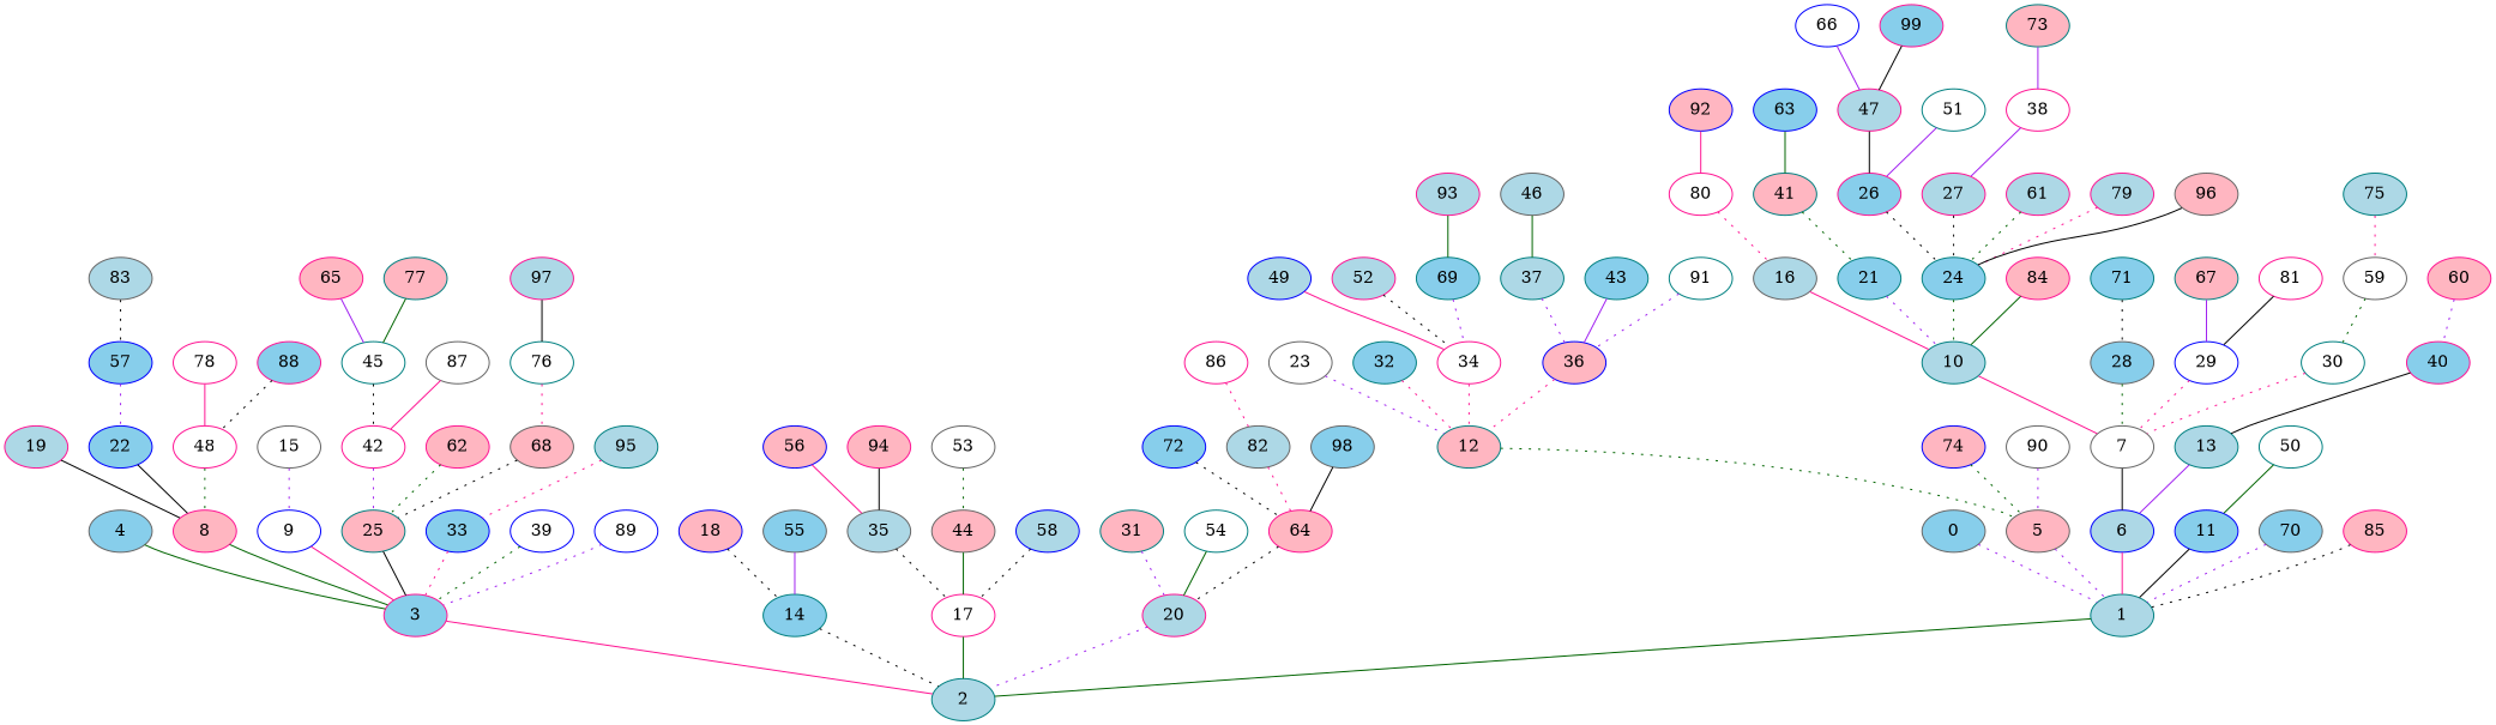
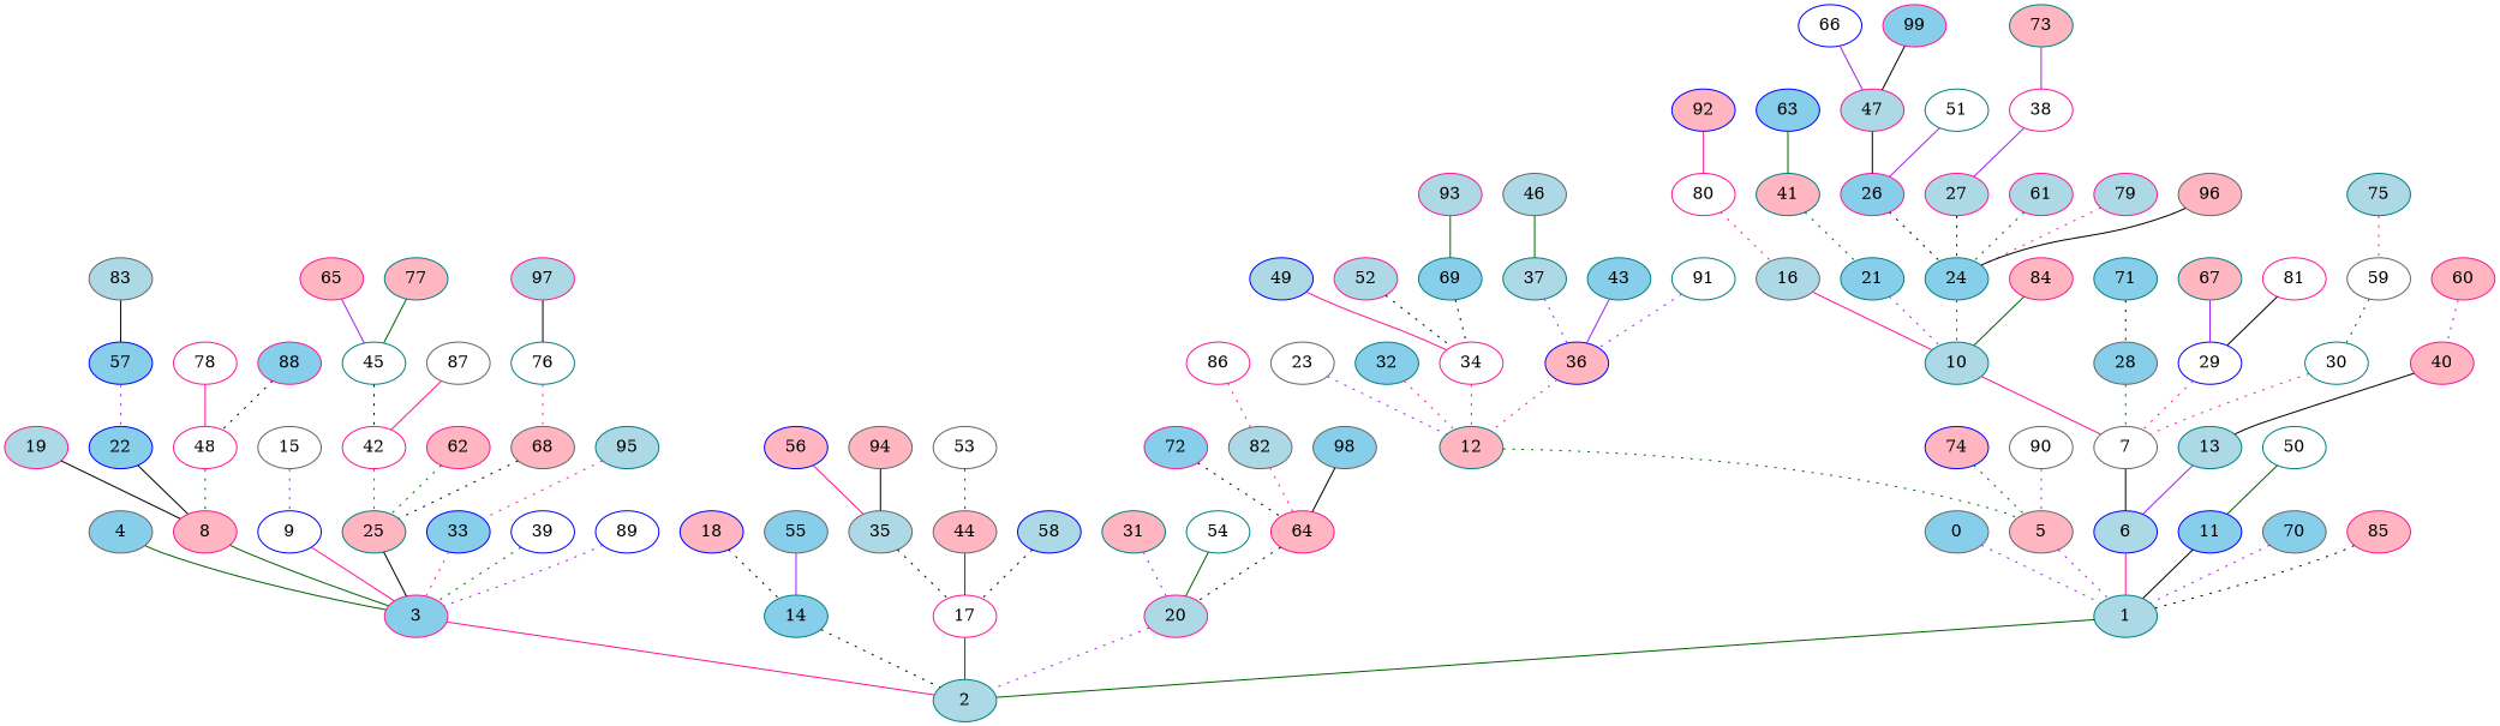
  graph {
    node [color=deeppink fillcolor=white style=filled]
    edge [color=black style=dotted]
    0 [color=gray40 fillcolor=skyblue]
    1 [color=teal fillcolor=lightblue]
    2 [color=teal fillcolor=lightblue]
    3 [fillcolor=skyblue]
    4 [color=gray40 fillcolor=skyblue]
    8 [fillcolor=lightpink]
    19 [fillcolor=lightblue]
    22 [color=blue fillcolor=skyblue]
    57 [color=blue fillcolor=skyblue]
    83 [color=gray40 fillcolor=lightblue]
    48
    78
    88 [fillcolor=skyblue]
    9 [color=blue]
    15 [color=gray40]
    25 [color=teal fillcolor=lightpink]
    42
    45 [color=teal]
    65 [fillcolor=lightpink]
    77 [color=teal fillcolor=lightpink]
    87 [color=gray40]
    62 [fillcolor=lightpink]
    68 [color=gray40 fillcolor=lightpink]
    76 [color=teal]
    97 [fillcolor=lightblue]
    33 [color=blue fillcolor=skyblue]
    95 [color=teal fillcolor=lightblue]
    39 [color=blue]
    89 [color=blue]
    14 [color=teal fillcolor=skyblue]
    18 [color=blue fillcolor=lightpink]
    55 [color=gray40 fillcolor=skyblue]
    17
    35 [color=gray40 fillcolor=lightblue]
    56 [color=blue fillcolor=lightpink]
-   94 [fillcolor=lightpink]
+   94 [color=gray40 fillcolor=lightpink]
    44 [color=gray40 fillcolor=lightpink]
    53 [color=gray40]
    58 [color=blue fillcolor=lightblue]
    20 [fillcolor=lightblue]
    31 [color=teal fillcolor=lightpink]
    54 [color=teal]
    64 [fillcolor=lightpink]
-   72 [color=blue fillcolor=skyblue]
+   72 [fillcolor=skyblue]
    82 [color=gray40 fillcolor=lightblue]
    86
    98 [color=gray40 fillcolor=skyblue]
    5 [color=gray40 fillcolor=lightpink]
    12 [color=teal fillcolor=lightpink]
    23 [color=gray40]
    32 [color=teal fillcolor=skyblue]
    34
    49 [color=blue fillcolor=lightblue]
    52 [fillcolor=lightblue]
    69 [color=teal fillcolor=skyblue]
    93 [fillcolor=lightblue]
    36 [color=blue fillcolor=lightpink]
    37 [color=teal fillcolor=lightblue]
    46 [color=gray40 fillcolor=lightblue]
    43 [color=teal fillcolor=skyblue]
    91 [color=teal]
    74 [color=blue fillcolor=lightpink]
    90 [color=gray40]
    6 [color=blue fillcolor=lightblue]
    7 [color=gray40]
    10 [color=teal fillcolor=lightblue]
    16 [color=gray40 fillcolor=lightblue]
    80
    92 [color=blue fillcolor=lightpink]
    21 [color=teal fillcolor=skyblue]
    41 [color=teal fillcolor=lightpink]
    63 [color=blue fillcolor=skyblue]
    24 [color=teal fillcolor=skyblue]
    26 [fillcolor=skyblue]
    47 [fillcolor=lightblue]
    66 [color=blue]
    99 [fillcolor=skyblue]
    51 [color=teal]
    27 [fillcolor=lightblue]
    38
    73 [color=teal fillcolor=lightpink]
    61 [fillcolor=lightblue]
    79 [fillcolor=lightblue]
    96 [color=gray40 fillcolor=lightpink]
    84 [fillcolor=lightpink]
    28 [color=gray40 fillcolor=skyblue]
    71 [color=teal fillcolor=skyblue]
    29 [color=blue]
    67 [color=teal fillcolor=lightpink]
    81
    30 [color=teal]
    59 [color=gray40]
    75 [color=teal fillcolor=lightblue]
    13 [color=teal fillcolor=lightblue]
-   40 [fillcolor=skyblue]
+   40 [fillcolor=lightpink]
    60 [fillcolor=lightpink]
    11 [color=blue fillcolor=skyblue]
    50 [color=teal]
    70 [color=gray40 fillcolor=skyblue]
    85 [fillcolor=lightpink]
    0 -- 1 [color=purple]
    1 -- 2 [color=darkgreen style=solid]
    3 -- 2 [color=deeppink style=solid]
    4 -- 3 [color=darkgreen style=solid]
    8 -- 3 [color=darkgreen style=solid]
    19 -- 8 [style=solid]
    22 -- 8 [style=solid]
    57 -- 22 [color=purple]
-   83 -- 57
+   83 -- 57 [style=solid]
    48 -- 8 [color=darkgreen]
    78 -- 48 [color=deeppink style=solid]
    88 -- 48
    9 -- 3 [color=deeppink style=solid]
    15 -- 9 [color=purple]
    25 -- 3 [style=solid]
    42 -- 25 [color=purple]
    45 -- 42
    65 -- 45 [color=purple style=solid]
    77 -- 45 [color=darkgreen style=solid]
    87 -- 42 [color=deeppink style=solid]
    62 -- 25 [color=darkgreen]
    68 -- 25
    76 -- 68 [color=deeppink]
    97 -- 76 [style=solid]
    33 -- 3 [color=deeppink]
    95 -- 33 [color=deeppink]
    39 -- 3 [color=darkgreen]
    89 -- 3 [color=purple]
    14 -- 2
    18 -- 14
    55 -- 14 [color=purple style=solid]
    17 -- 2 [color=darkgreen style=solid]
    35 -- 17
    56 -- 35 [color=deeppink style=solid]
    94 -- 35 [style=solid]
    44 -- 17 [color=darkgreen style=solid]
    53 -- 44 [color=darkgreen]
    58 -- 17
    20 -- 2 [color=purple]
    31 -- 20 [color=purple]
    54 -- 20 [color=darkgreen style=solid]
    64 -- 20
    72 -- 64
    82 -- 64 [color=deeppink]
    86 -- 82 [color=deeppink]
    98 -- 64 [style=solid]
    5 -- 1 [color=purple]
    12 -- 5 [color=darkgreen]
    23 -- 12 [color=purple]
    32 -- 12 [color=deeppink]
-   34 -- 12 [color=deeppink]
+   34 -- 12 [color=purple]
    49 -- 34 [color=deeppink style=solid]
    52 -- 34
-   69 -- 34 [color=purple]
+   69 -- 34
    93 -- 69 [color=darkgreen style=solid]
    36 -- 12 [color=deeppink]
    37 -- 36 [color=purple]
    46 -- 37 [color=darkgreen style=solid]
    43 -- 36 [color=purple style=solid]
    91 -- 36 [color=purple]
    74 -- 5 [color=darkgreen]
    90 -- 5 [color=purple]
    6 -- 1 [color=deeppink style=solid]
    7 -- 6 [style=solid]
    10 -- 7 [color=deeppink style=solid]
    16 -- 10 [color=deeppink style=solid]
    80 -- 16 [color=deeppink]
    92 -- 80 [color=deeppink style=solid]
    21 -- 10 [color=purple]
    41 -- 21 [color=darkgreen]
    63 -- 41 [color=darkgreen style=solid]
    24 -- 10 [color=darkgreen]
    26 -- 24
    47 -- 26 [style=solid]
    66 -- 47 [color=purple style=solid]
    99 -- 47 [style=solid]
    51 -- 26 [color=purple style=solid]
    27 -- 24
    38 -- 27 [color=purple style=solid]
    73 -- 38 [color=purple style=solid]
    61 -- 24 [color=darkgreen]
    79 -- 24 [color=deeppink]
    96 -- 24 [style=solid]
    84 -- 10 [color=darkgreen style=solid]
    28 -- 7 [color=darkgreen]
    71 -- 28
    29 -- 7 [color=deeppink]
    67 -- 29 [color=purple style=solid]
    81 -- 29 [style=solid]
    30 -- 7 [color=deeppink]
    59 -- 30 [color=darkgreen]
    75 -- 59 [color=deeppink]
    13 -- 6 [color=purple style=solid]
    40 -- 13 [style=solid]
    60 -- 40 [color=purple]
    11 -- 1 [style=solid]
    50 -- 11 [color=darkgreen style=solid]
    70 -- 1 [color=purple]
    85 -- 1
  }
